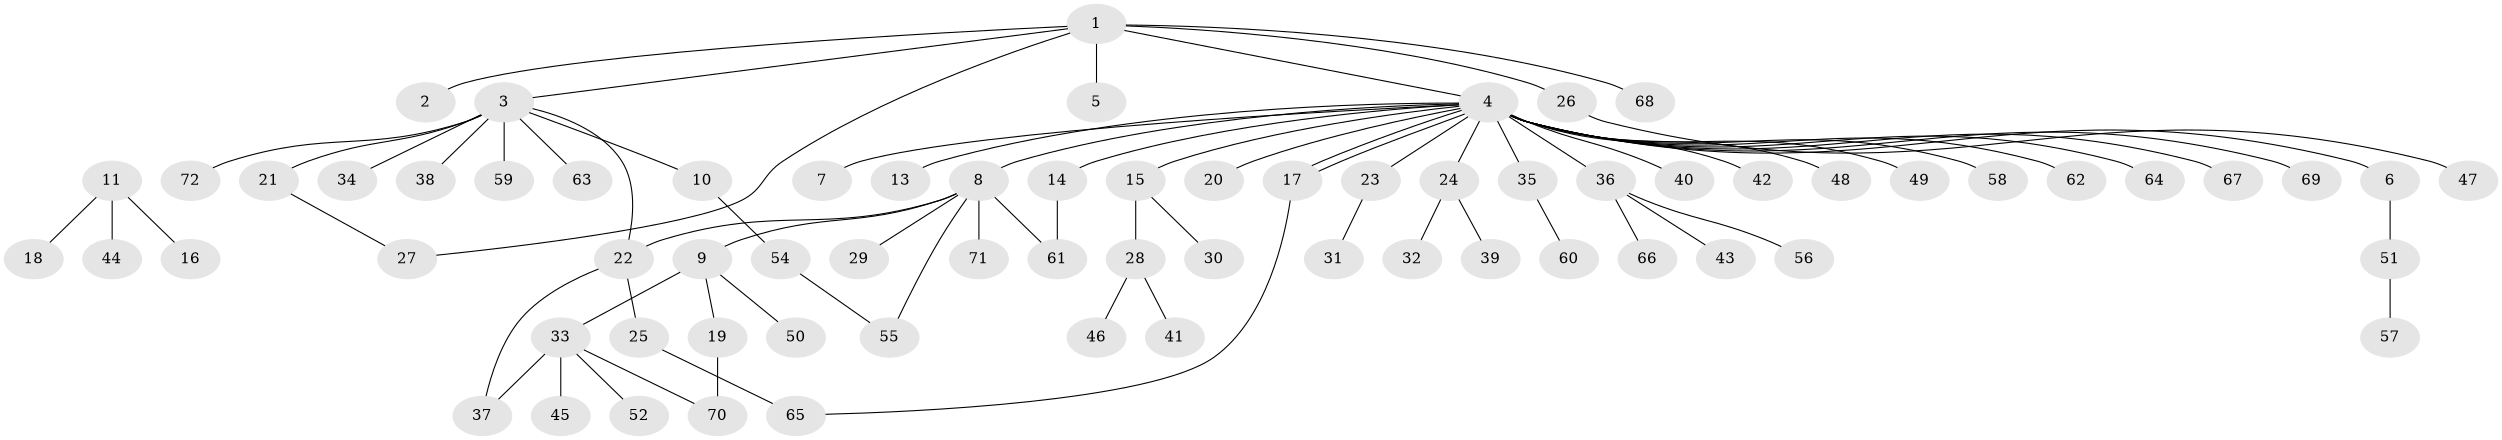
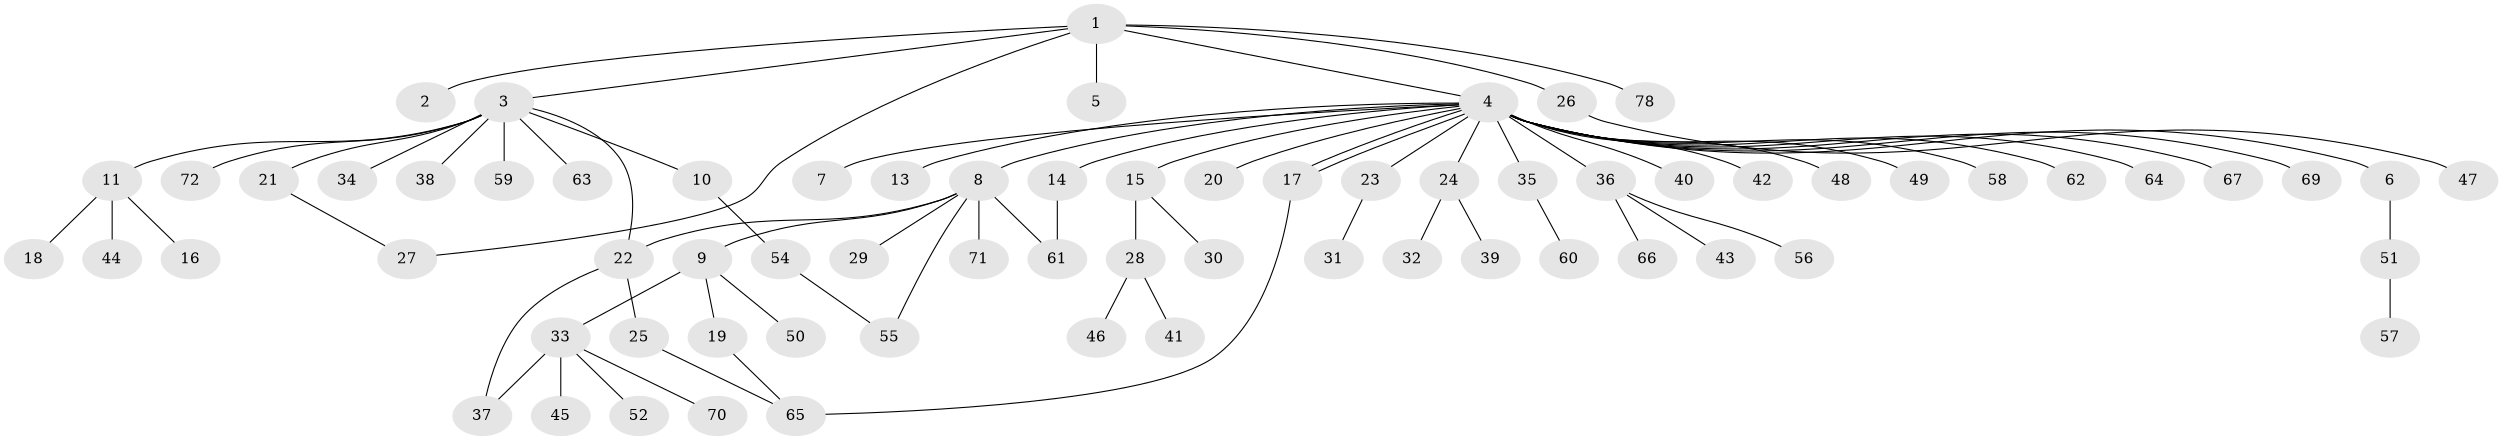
  graph {
    fontname="DejaVu Serif"
    node [color=gray90 fontname="DejaVu Serif" style=filled]
    edge [fontname="DejaVu Serif"]
    1
    2
    3
    4
    5
    26
    27
-   68
+   68 [label=78]
    10
    11
    n11 [label=72]
    21
    22
    34
    38
    59
    63
    6
    7
    8
    13
    14
    15
    17
    20
    23
    24
    35
    36
    40
    42
    48
    49
    58
    62
    64
    67
    69
    47
    54
    16
    18
    44
    25
    37
    51
    9
    29
    55
    61
    71
    28
    30
    65
    31
    32
    39
    60
    43
    56
    66
    57
    19
    33
    50
    45
    52
    70
    41
    46
    1 -- 2
    1 -- 3
    1 -- 4
    1 -- 5
    1 -- 26
    1 -- 27
    1 -- 68
    3 -- 10
+   3 -- 11
    3 -- n11
    3 -- 21
    3 -- 22
    3 -- 34
    3 -- 38
    3 -- 59
    3 -- 63
    4 -- 6
    4 -- 7
    4 -- 8
    4 -- 13
    4 -- 14
    4 -- 15
    4 -- 17
    4 -- 17
    4 -- 20
    4 -- 23
    4 -- 24
    4 -- 35
    4 -- 36
    4 -- 40
    4 -- 42
    4 -- 48
    4 -- 49
    4 -- 58
    4 -- 62
    4 -- 64
    4 -- 67
    4 -- 69
    26 -- 47
    10 -- 54
    11 -- 16
    11 -- 18
    11 -- 44
    21 -- 27
    22 -- 25
    22 -- 37
    6 -- 51
    8 -- 22
    8 -- 9
    8 -- 29
    8 -- 55
    8 -- 61
    8 -- 71
    14 -- 61
    15 -- 28
    15 -- 30
    17 -- 65
    23 -- 31
    24 -- 32
    24 -- 39
    35 -- 60
    36 -- 43
    36 -- 56
    36 -- 66
    54 -- 55
    25 -- 65
    51 -- 57
    9 -- 19
    9 -- 33
    9 -- 50
    28 -- 41
    28 -- 46
-   19 -- 70
+   19 -- 65
    33 -- 37
    33 -- 45
    33 -- 52
    33 -- 70
  }
